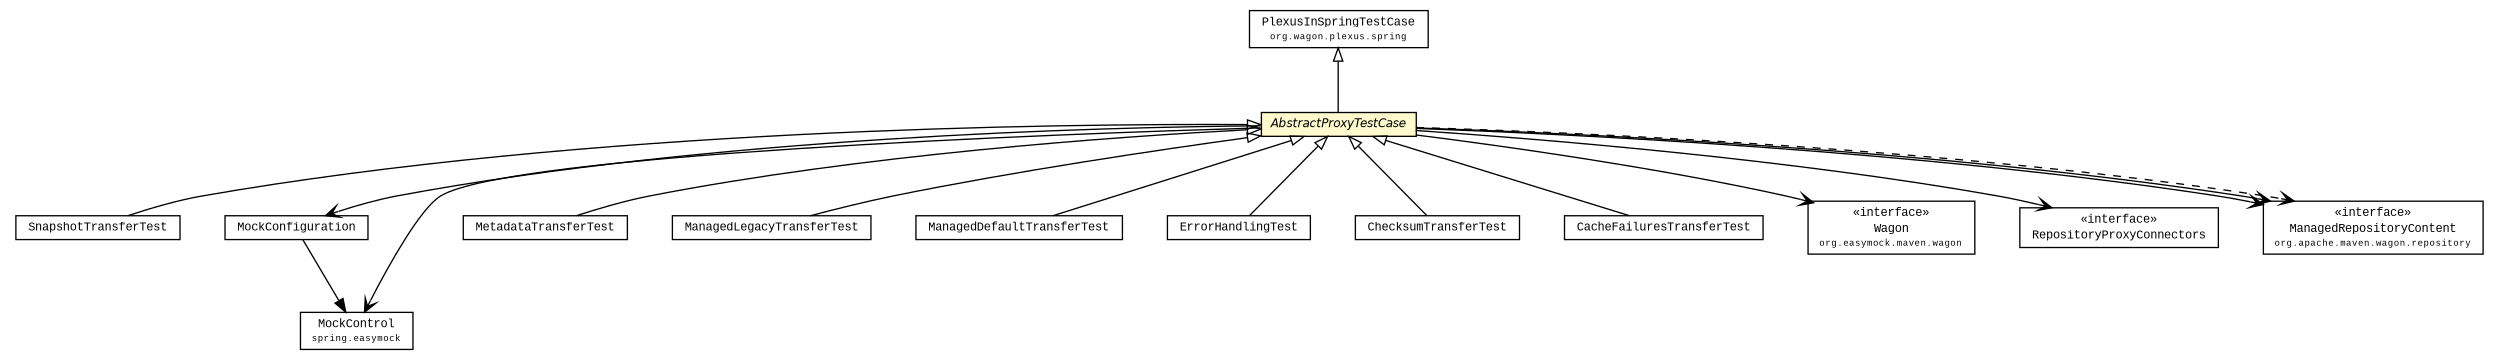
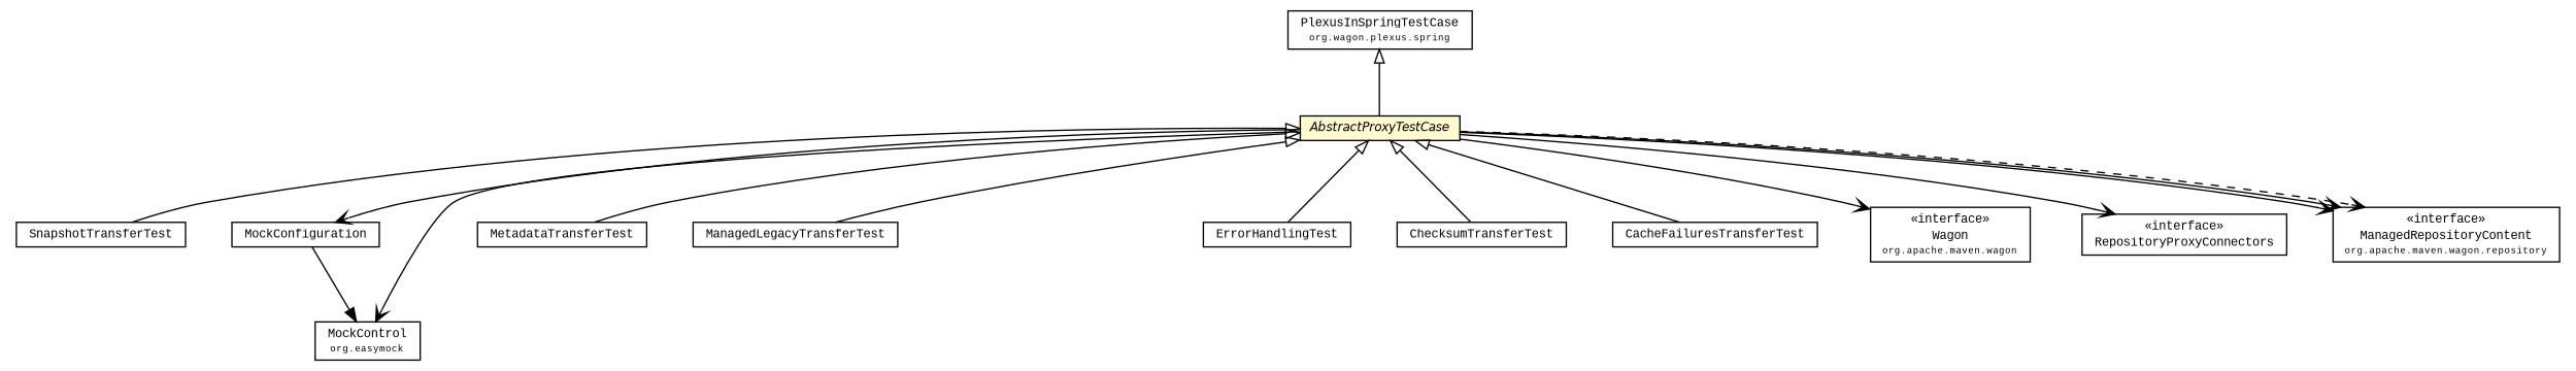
  digraph {
    fontname="Liberation Mono"
    node [fontcolor=black fontname="Liberation Mono" fontsize=9.0 shape=plaintext]
    edge [fontname="Liberation Mono" fontsize=10.0 headport=p labelfontname=Helvetica labelfontsize=10 tailport=p]
    n1 [label=<<table border="0" cellborder="1" cellspacing="0" cellpadding="2" port="p" href="./SnapshotTransferTest.html"> 		<tr><td><table border="0" cellspacing="0" cellpadding="1"> 			<tr><td> SnapshotTransferTest </td></tr> 		</table></td></tr> 		</table>>]
    n2 [label=<<table border="0" cellborder="1" cellspacing="0" cellpadding="2" port="p" href="./MockConfiguration.html"> 		<tr><td><table border="0" cellspacing="0" cellpadding="1"> 			<tr><td> MockConfiguration </td></tr> 		</table></td></tr> 		</table>>]
-   n3 [label=<<table border="0" cellborder="1" cellspacing="0" cellpadding="2" port="p" href="http://java.sun.com/j2se/1.4.2/docs/api/org/easymock/MockControl.html"> 		<tr><td><table border="0" cellspacing="0" cellpadding="1"> 			<tr><td> MockControl </td></tr> 			<tr><td><font point-size="7.0"> spring.easymock </font></td></tr> 		</table></td></tr> 		</table>>]
+   n3 [label=<<table border="0" cellborder="1" cellspacing="0" cellpadding="2" port="p" href="http://java.sun.com/j2se/1.4.2/docs/api/org/easymock/MockControl.html"> 		<tr><td><table border="0" cellspacing="0" cellpadding="1"> 			<tr><td> MockControl </td></tr> 			<tr><td><font point-size="7.0"> org.easymock </font></td></tr> 		</table></td></tr> 		</table>>]
    n4 [label=<<table border="0" cellborder="1" cellspacing="0" cellpadding="2" port="p" href="./MetadataTransferTest.html"> 		<tr><td><table border="0" cellspacing="0" cellpadding="1"> 			<tr><td> MetadataTransferTest </td></tr> 		</table></td></tr> 		</table>>]
    n5 [label=<<table border="0" cellborder="1" cellspacing="0" cellpadding="2" port="p" href="./ManagedLegacyTransferTest.html"> 		<tr><td><table border="0" cellspacing="0" cellpadding="1"> 			<tr><td> ManagedLegacyTransferTest </td></tr> 		</table></td></tr> 		</table>>]
-   n6 [label=<<table border="0" cellborder="1" cellspacing="0" cellpadding="2" port="p" href="./ManagedDefaultTransferTest.html"> 		<tr><td><table border="0" cellspacing="0" cellpadding="1"> 			<tr><td> ManagedDefaultTransferTest </td></tr> 		</table></td></tr> 		</table>>]
    n7 [label=<<table border="0" cellborder="1" cellspacing="0" cellpadding="2" port="p" href="./ErrorHandlingTest.html"> 		<tr><td><table border="0" cellspacing="0" cellpadding="1"> 			<tr><td> ErrorHandlingTest </td></tr> 		</table></td></tr> 		</table>>]
    n8 [label=<<table border="0" cellborder="1" cellspacing="0" cellpadding="2" port="p" href="./ChecksumTransferTest.html"> 		<tr><td><table border="0" cellspacing="0" cellpadding="1"> 			<tr><td> ChecksumTransferTest </td></tr> 		</table></td></tr> 		</table>>]
    n9 [label=<<table border="0" cellborder="1" cellspacing="0" cellpadding="2" port="p" href="./CacheFailuresTransferTest.html"> 		<tr><td><table border="0" cellspacing="0" cellpadding="1"> 			<tr><td> CacheFailuresTransferTest </td></tr> 		</table></td></tr> 		</table>>]
    n10 [label=<<table border="0" cellborder="1" cellspacing="0" cellpadding="2" port="p" bgcolor="lemonChiffon" href="./AbstractProxyTestCase.html"> 		<tr><td><table border="0" cellspacing="0" cellpadding="1"> 			<tr><td><font face="Helvetica-Oblique"> AbstractProxyTestCase </font></td></tr> 		</table></td></tr> 		</table>>]
-   n11 [label=<<table border="0" cellborder="1" cellspacing="0" cellpadding="2" port="p" href="http://java.sun.com/j2se/1.4.2/docs/api/org/apache/maven/wagon/Wagon.html"> 		<tr><td><table border="0" cellspacing="0" cellpadding="1"> 			<tr><td> &laquo;interface&raquo; </td></tr> 			<tr><td> Wagon </td></tr> 			<tr><td><font point-size="7.0"> org.easymock.maven.wagon </font></td></tr> 		</table></td></tr> 		</table>>]
+   n11 [label=<<table border="0" cellborder="1" cellspacing="0" cellpadding="2" port="p" href="http://java.sun.com/j2se/1.4.2/docs/api/org/apache/maven/wagon/Wagon.html"> 		<tr><td><table border="0" cellspacing="0" cellpadding="1"> 			<tr><td> &laquo;interface&raquo; </td></tr> 			<tr><td> Wagon </td></tr> 			<tr><td><font point-size="7.0"> org.apache.maven.wagon </font></td></tr> 		</table></td></tr> 		</table>>]
    n12 [label=<<table border="0" cellborder="1" cellspacing="0" cellpadding="2" port="p" href="http://java.sun.com/j2se/1.4.2/docs/api/org/apache/maven/archiva/proxy/RepositoryProxyConnectors.html"> 		<tr><td><table border="0" cellspacing="0" cellpadding="1"> 			<tr><td> &laquo;interface&raquo; </td></tr> 			<tr><td> RepositoryProxyConnectors </td></tr> 		</table></td></tr> 		</table>>]
    n13 [label=<<table border="0" cellborder="1" cellspacing="0" cellpadding="2" port="p" href="http://java.sun.com/j2se/1.4.2/docs/api/org/apache/maven/archiva/repository/ManagedRepositoryContent.html"> 		<tr><td><table border="0" cellspacing="0" cellpadding="1"> 			<tr><td> &laquo;interface&raquo; </td></tr> 			<tr><td> ManagedRepositoryContent </td></tr> 			<tr><td><font point-size="7.0"> org.apache.maven.wagon.repository </font></td></tr> 		</table></td></tr> 		</table>>]
    n14 [label=<<table border="0" cellborder="1" cellspacing="0" cellpadding="2" port="p" href="http://java.sun.com/j2se/1.4.2/docs/api/org/codehaus/plexus/spring/PlexusInSpringTestCase.html"> 		<tr><td><table border="0" cellspacing="0" cellpadding="1"> 			<tr><td> PlexusInSpringTestCase </td></tr> 			<tr><td><font point-size="7.0"> org.wagon.plexus.spring </font></td></tr> 		</table></td></tr> 		</table>>]
    n2 -> n3 [arrowhead=normal color=black fontcolor=black]
    n10 -> n1 [arrowtail=empty dir=back fontsize=10]
    n10 -> n2 [arrowhead=open color=black fontcolor=black]
    n10 -> n3 [arrowhead=open color=black fontcolor=black]
    n10 -> n4 [arrowtail=empty dir=back fontsize=10]
    n10 -> n5 [arrowtail=empty dir=back fontsize=10]
-   n10 -> n6 [arrowtail=empty dir=back fontsize=10]
    n10 -> n7 [arrowtail=empty dir=back fontsize=10]
    n10 -> n8 [arrowtail=empty dir=back fontsize=10]
    n10 -> n9 [arrowtail=empty dir=back fontsize=10]
    n10 -> n11 [arrowhead=open color=black fontcolor=black]
    n10 -> n12 [arrowhead=open color=black fontcolor=black]
    n10 -> n13 [arrowhead=open color=black fontcolor=black]
    n10 -> n13 [arrowhead=open color=black fontcolor=black]
    n10 -> n13 [arrowhead=open color=black fontcolor=black style=dashed]
    n14 -> n10 [arrowtail=empty dir=back fontsize=10]
  }
